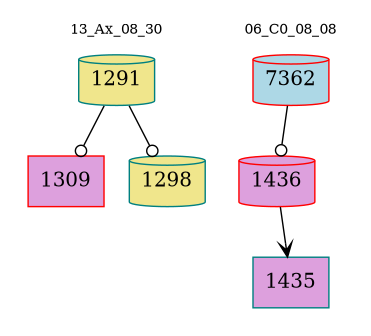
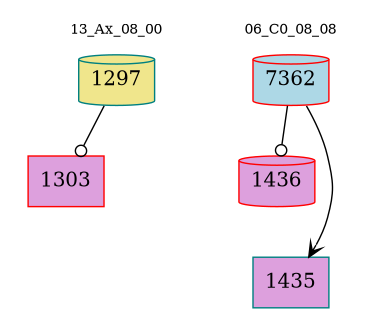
  digraph {
    node [color=teal fillcolor=plum shape=cylinder style=filled]
    edge [arrowhead=odot color=black]
-   n1 [fillcolor=khaki label=1291]
-   n2 [color=red label=1309 shape=box]
-   n3 [fillcolor=khaki label=1298]
+   n1 [fillcolor=khaki label=1297]
+   n2 [color=red label=1303 shape=box]
    n4 [color=red fillcolor=lightblue label=7362]
    n5 [color=red label=1436]
    n6 [label=1435 shape=box]
    subgraph cluster_1 {
      color=white
      fontsize=10
-     label="13_Ax_08_30"
+     label="13_Ax_08_00"
      n1
      n2
-     n3
    }
    subgraph cluster_2 {
      color=white
      fontsize=10
      label="06_C0_08_08"
      n4
      n5
      n6
    }
    n1 -> n2
-   n1 -> n3
    n4 -> n5
-   n5 -> n6 [arrowhead=vee]
+   n4 -> n6 [arrowhead=vee]
  }
